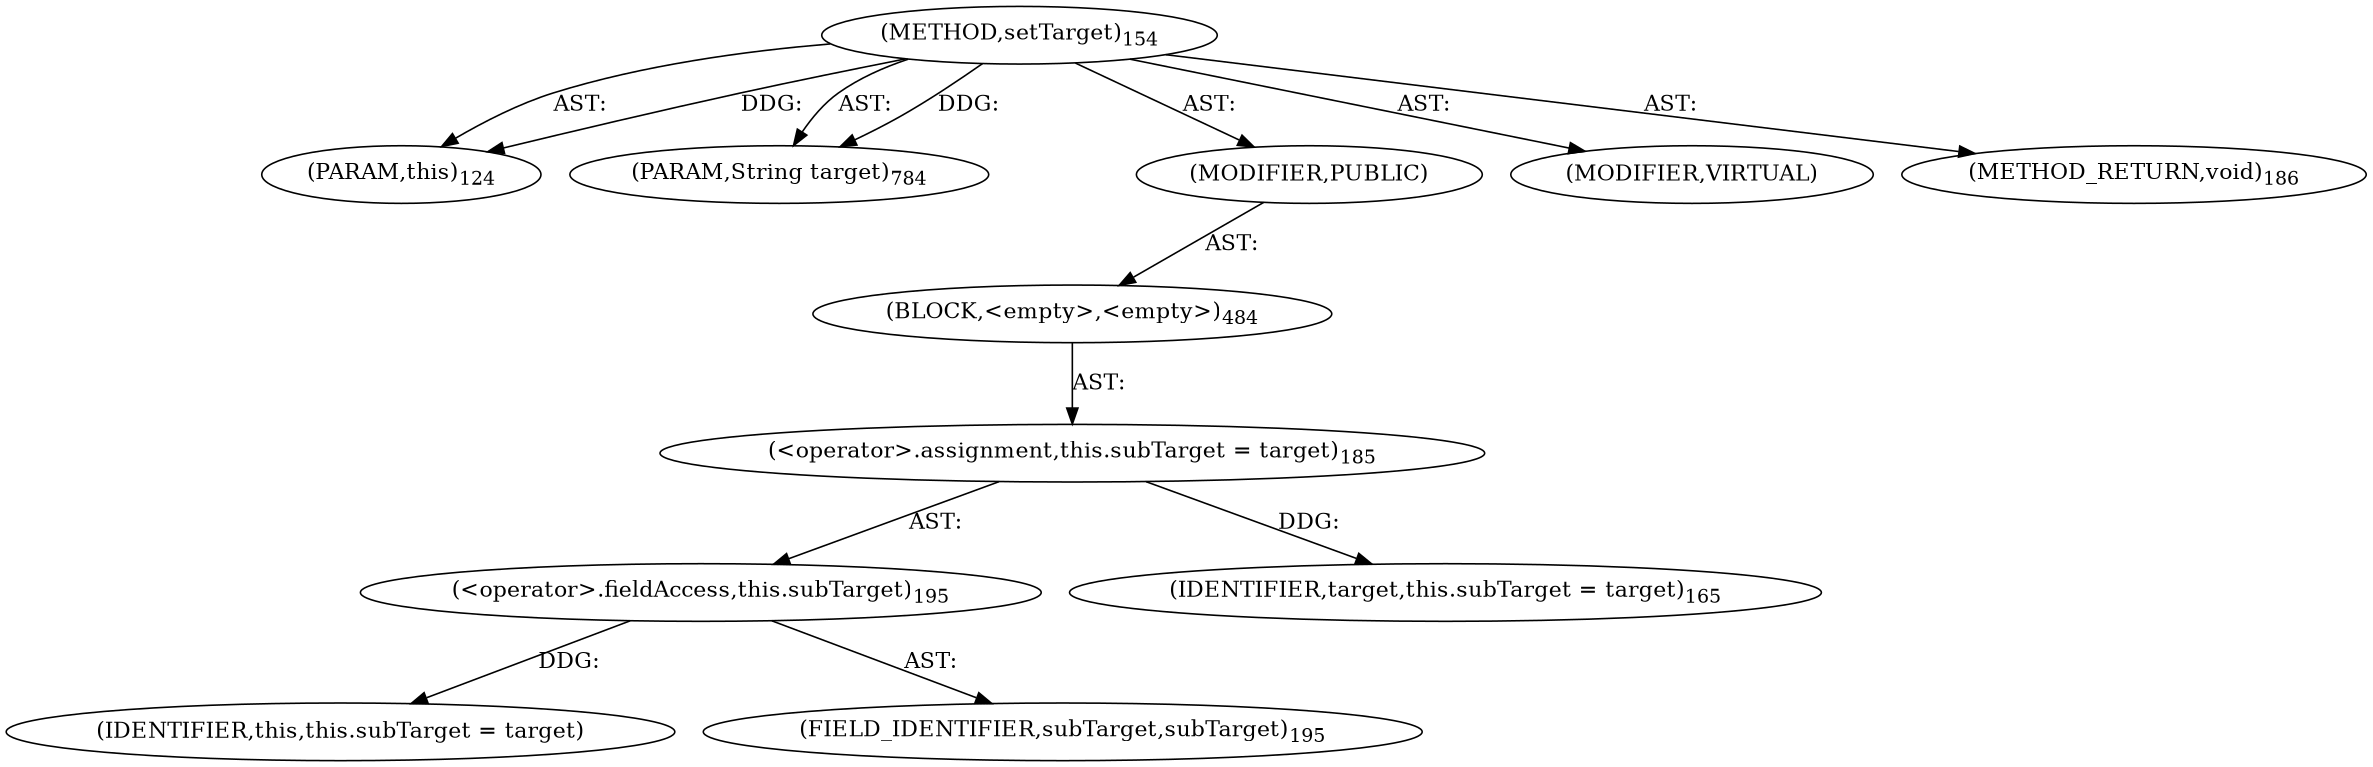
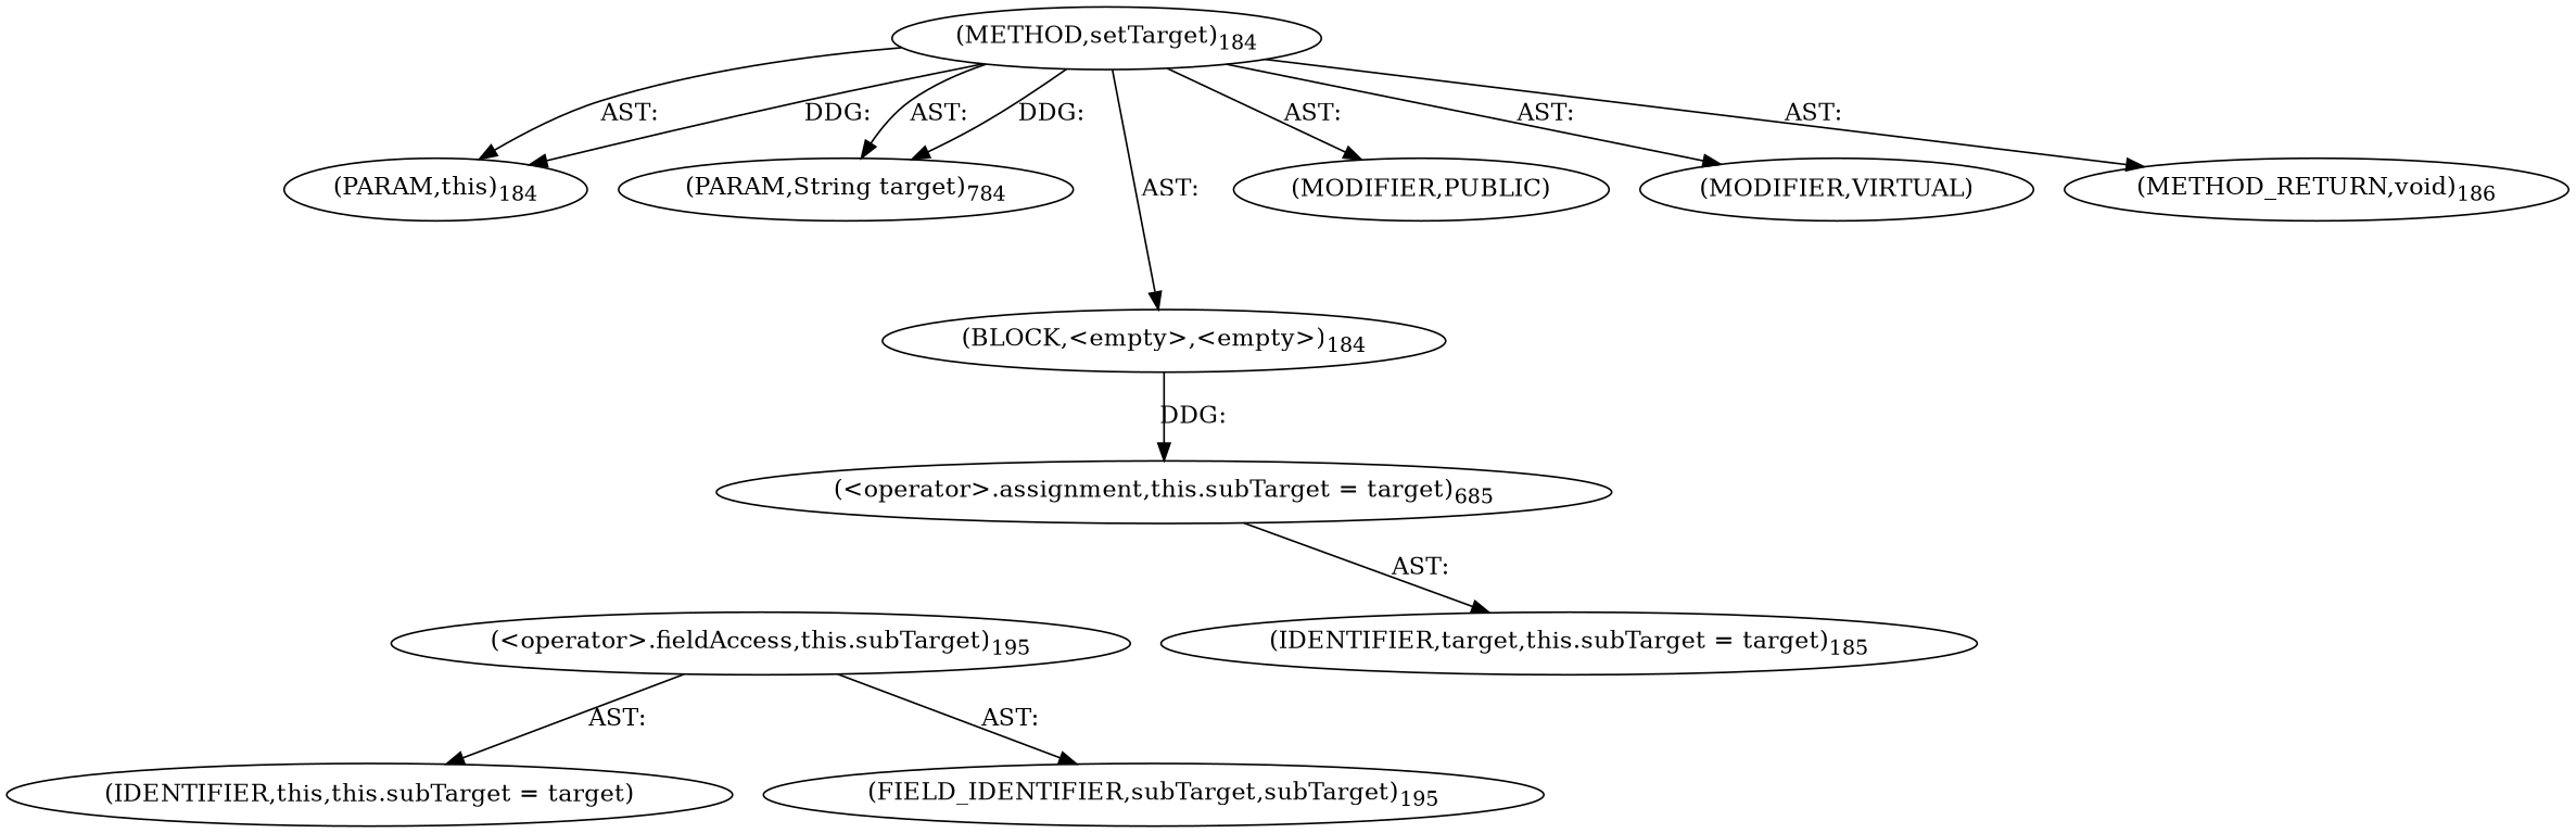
  digraph {
-   n1 [label=<(METHOD,setTarget)<SUB>154</SUB>>]
-   n2 [label=<(PARAM,this)<SUB>124</SUB>>]
+   n1 [label=<(METHOD,setTarget)<SUB>184</SUB>>]
+   n2 [label=<(PARAM,this)<SUB>184</SUB>>]
    n3 [label=<(PARAM,String target)<SUB>784</SUB>>]
-   n4 [label=<(BLOCK,&lt;empty&gt;,&lt;empty&gt;)<SUB>484</SUB>>]
+   n4 [label=<(BLOCK,&lt;empty&gt;,&lt;empty&gt;)<SUB>184</SUB>>]
    n5 [label=<(MODIFIER,PUBLIC)>]
    n6 [label=<(MODIFIER,VIRTUAL)>]
    n7 [label=<(METHOD_RETURN,void)<SUB>186</SUB>>]
-   n8 [label=<(&lt;operator&gt;.assignment,this.subTarget = target)<SUB>185</SUB>>]
+   n8 [label=<(&lt;operator&gt;.assignment,this.subTarget = target)<SUB>685</SUB>>]
    n9 [label=<(&lt;operator&gt;.fieldAccess,this.subTarget)<SUB>195</SUB>>]
-   n10 [label=<(IDENTIFIER,target,this.subTarget = target)<SUB>165</SUB>>]
+   n10 [label=<(IDENTIFIER,target,this.subTarget = target)<SUB>185</SUB>>]
    n11 [label=<(IDENTIFIER,this,this.subTarget = target)>]
    n12 [label=<(FIELD_IDENTIFIER,subTarget,subTarget)<SUB>195</SUB>>]
    n1 -> n2 [label="AST: "]
    n1 -> n2 [label="DDG: "]
    n1 -> n3 [label="AST: "]
    n1 -> n3 [label="DDG: "]
-   n5 -> n4 [label="AST: "]
+   n1 -> n4 [label="AST: "]
    n1 -> n5 [label="AST: "]
    n1 -> n6 [label="AST: "]
    n1 -> n7 [label="AST: "]
-   n4 -> n8 [label="AST: "]
-   n8 -> n9 [label="AST: "]
-   n8 -> n10 [label="DDG: "]
-   n9 -> n11 [label="DDG: "]
+   n4 -> n8 [label="DDG: "]
+   n8 -> n10 [label="AST: "]
+   n9 -> n11 [label="AST: "]
    n9 -> n12 [label="AST: "]
  }
